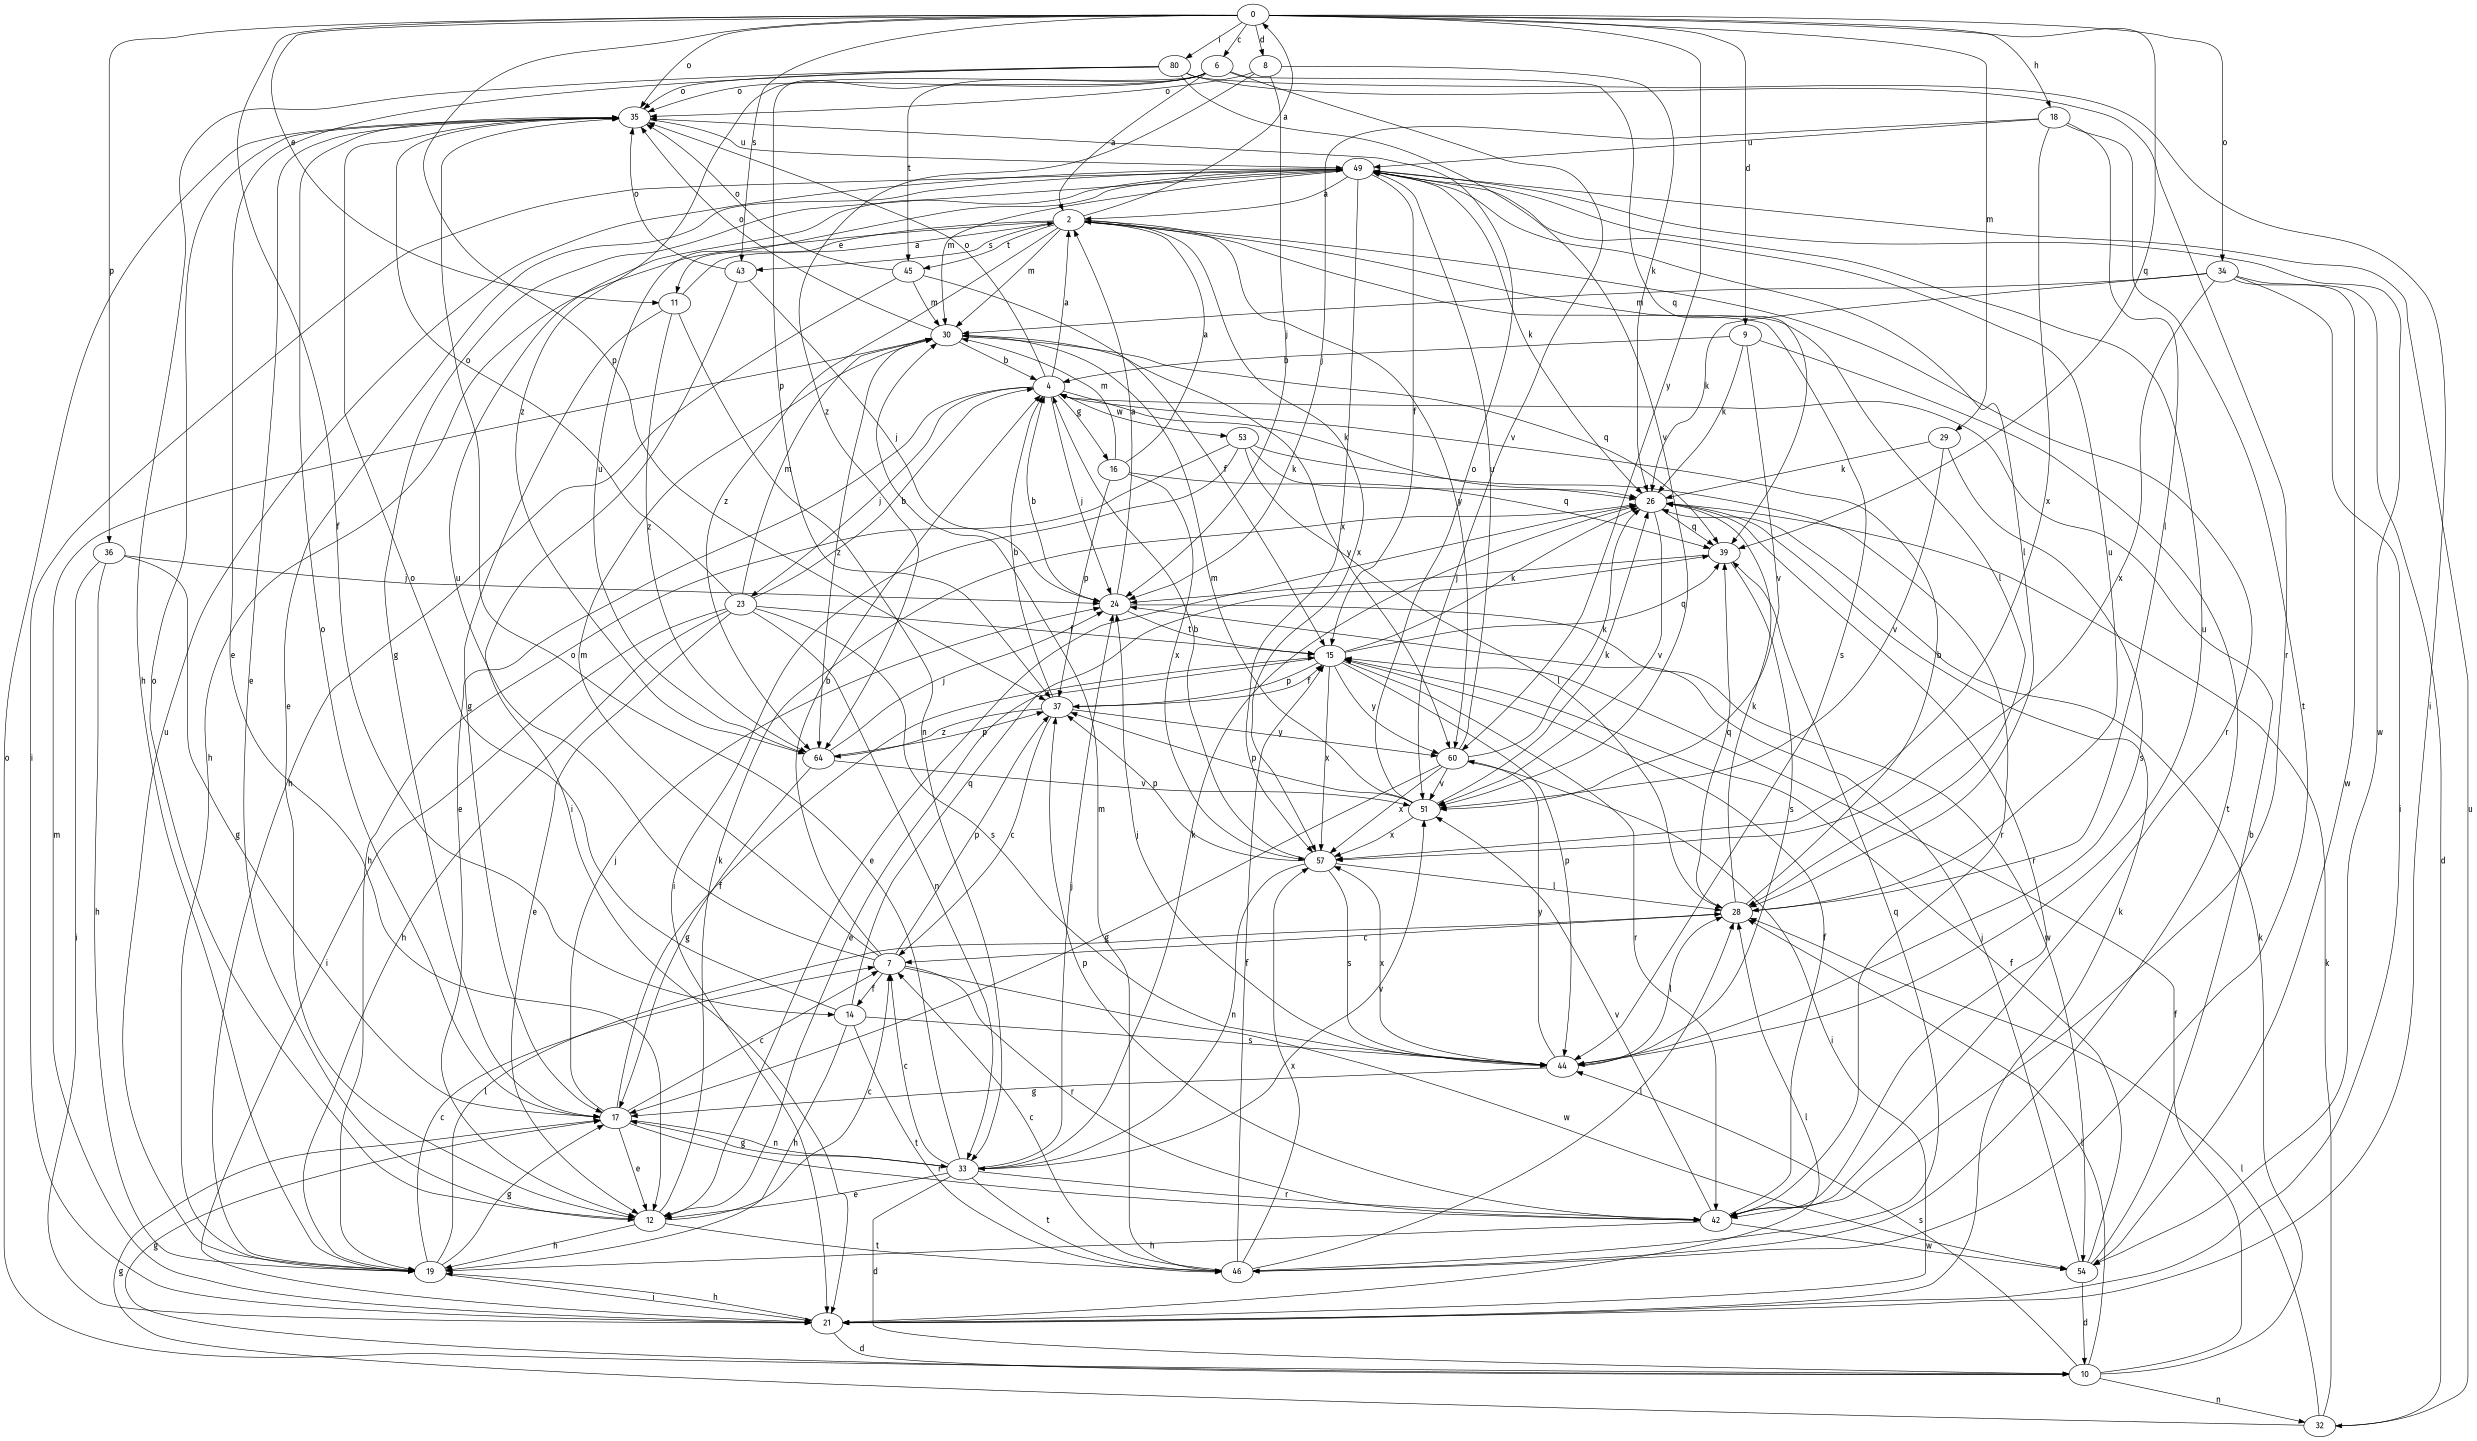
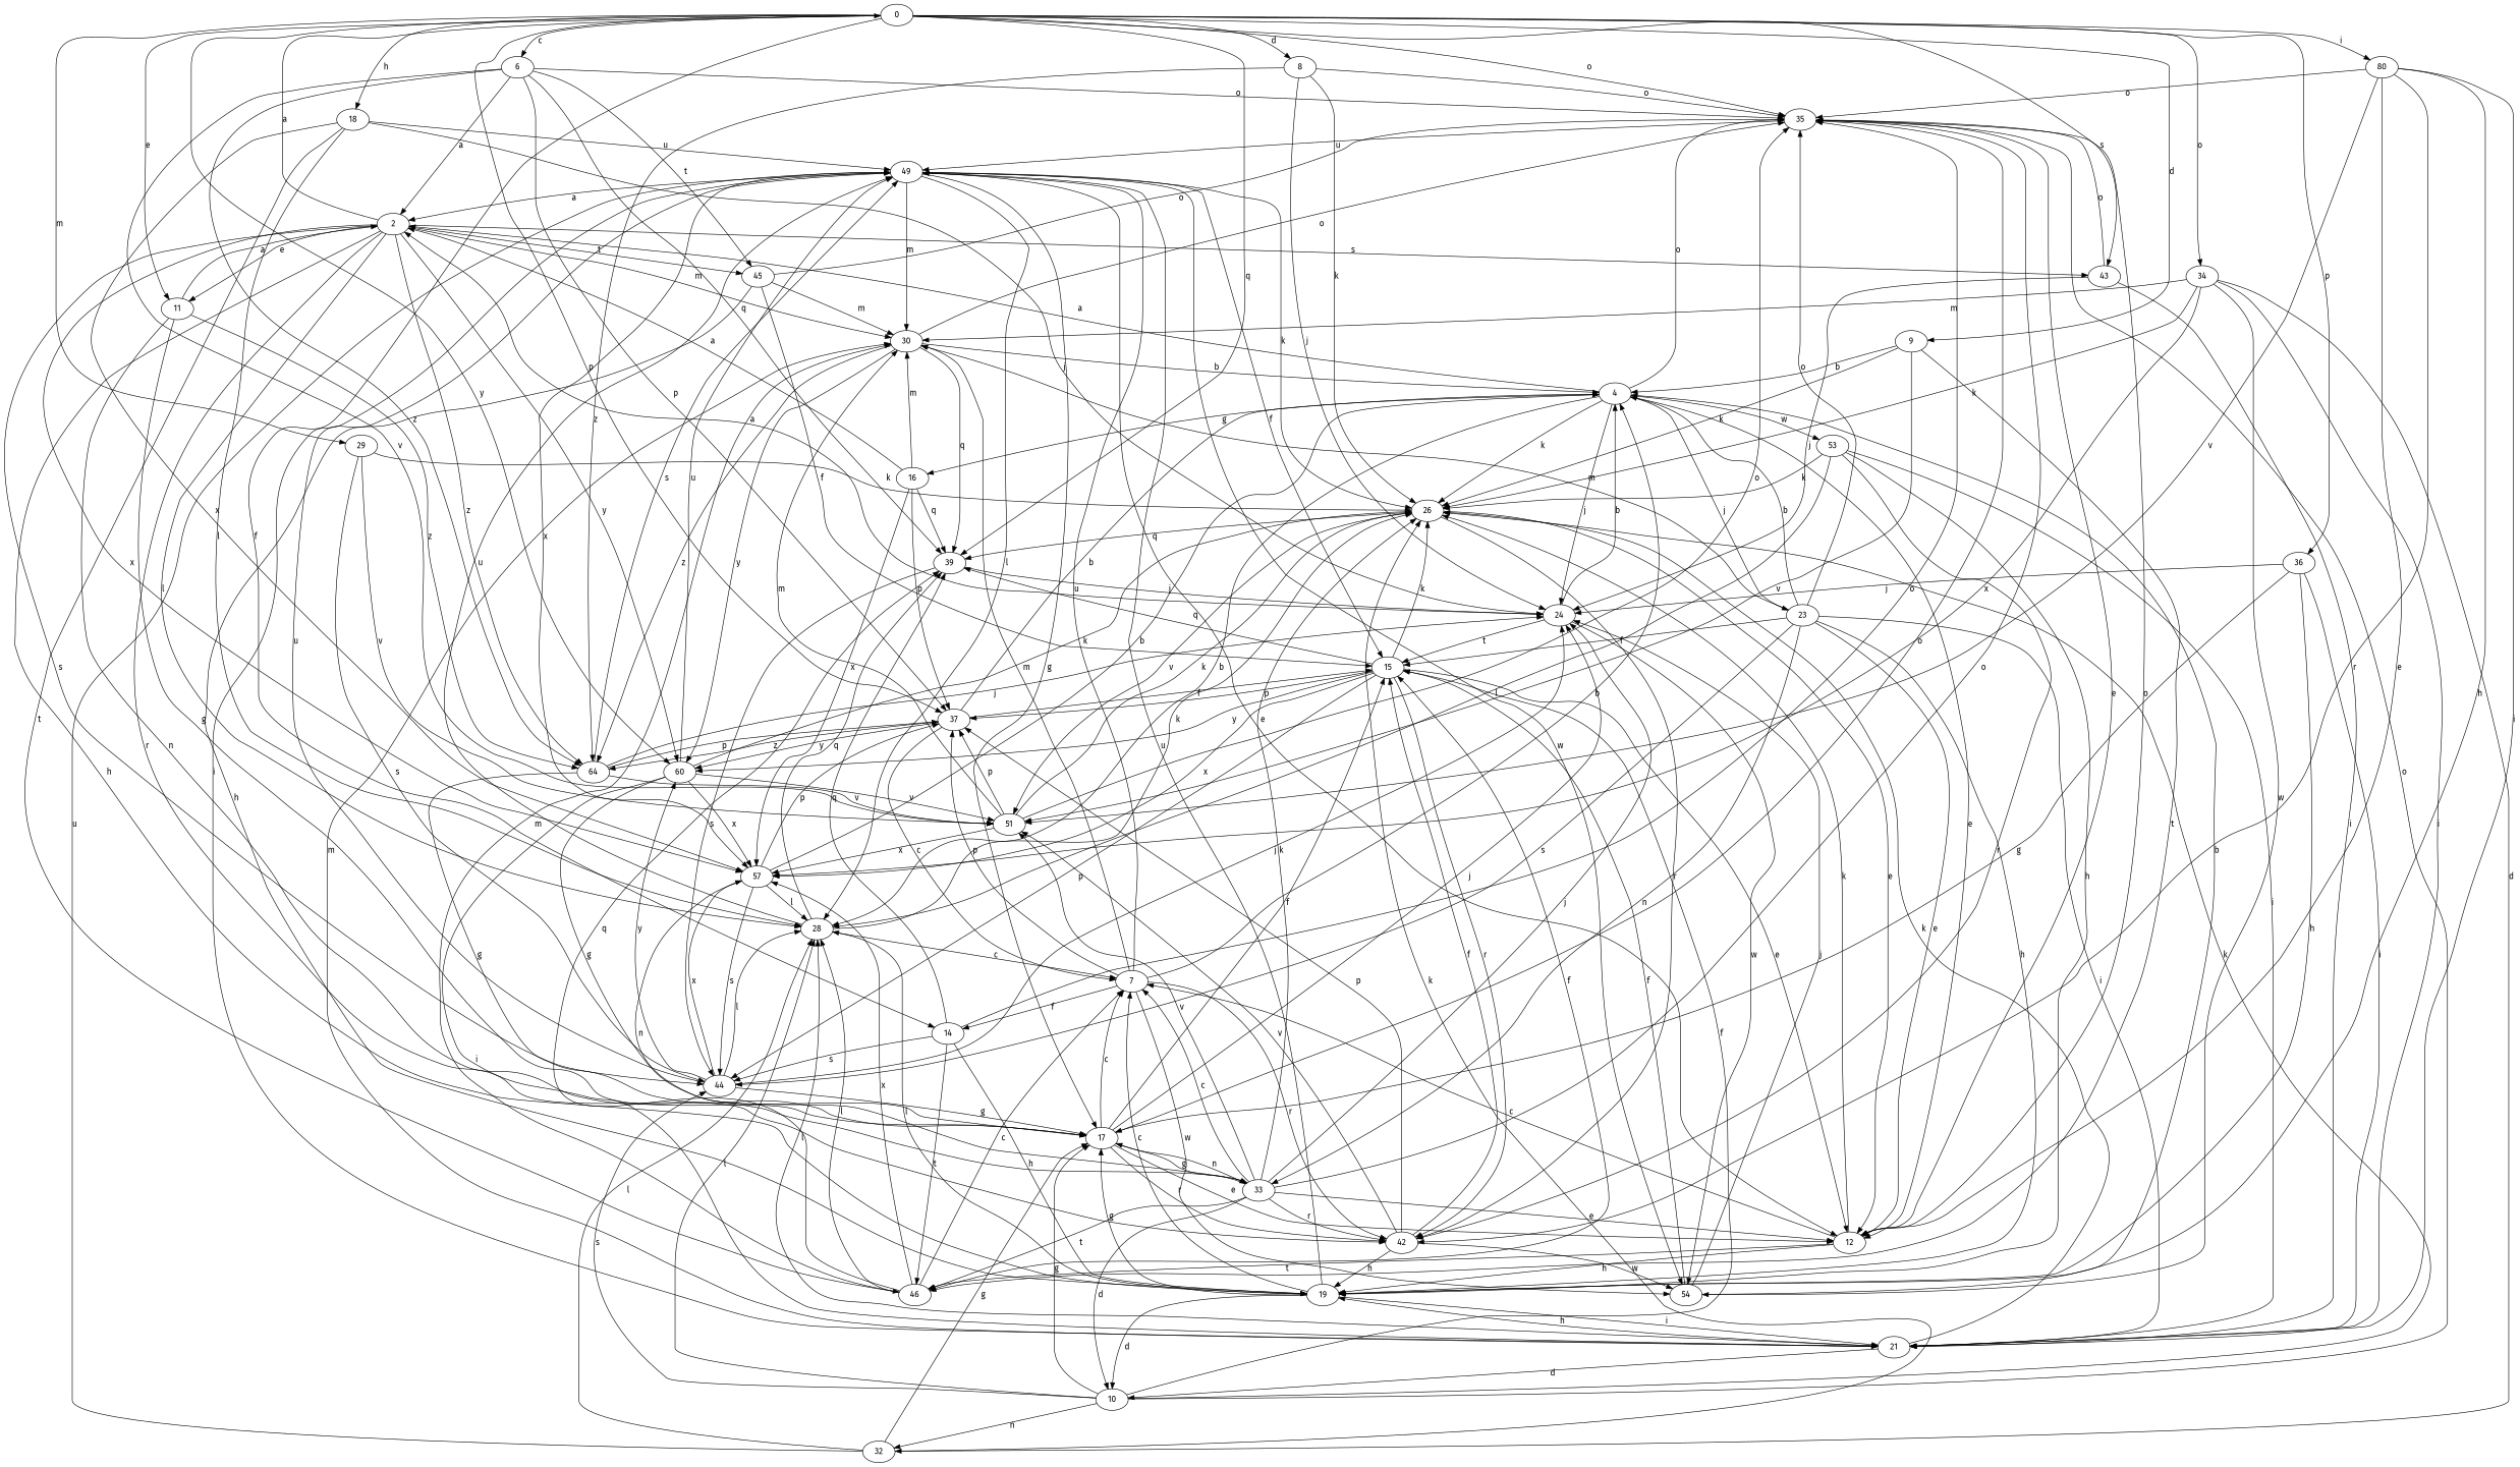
  strict digraph {
    fontname="Fira Sans"
    node [fontname="Fira Sans"]
    edge [fontname="Fira Sans"]
    0
    6
    8
    9
    11
    14
    18
    n8 [label=80]
    29
    34
    35
    36
    37
    39
    43
    60
    2
    45
    64
    51
    24
    26
    4
    46
    17
    33
    19
    44
    28
    57
    49
    42
    12
    21
    30
    54
    32
    7
    15
    10
    16
    23
    53
    0 -> 6 [label=c]
    0 -> 8 [label=d]
    0 -> 9 [label=d]
    0 -> 11 [label=e]
    0 -> 14 [label=f]
    0 -> 18 [label=h]
    0 -> n8 [label=i]
    0 -> 29 [label=m]
    0 -> 34 [label=o]
    0 -> 35 [label=o]
    0 -> 36 [label=p]
    0 -> 37 [label=p]
    0 -> 39 [label=q]
    0 -> 43 [label=s]
    0 -> 60 [label=y]
    6 -> 35 [label=o]
    6 -> 37 [label=p]
    6 -> 39 [label=q]
    6 -> 2 [label=a]
    6 -> 45 [label=t]
    6 -> 64 [label=z]
    6 -> 51 [label=v]
    8 -> 35 [label=o]
    8 -> 64 [label=z]
    8 -> 24 [label=j]
    8 -> 26 [label=k]
    9 -> 51 [label=v]
    9 -> 26 [label=k]
    9 -> 4 [label=b]
    9 -> 46 [label=t]
    11 -> 2 [label=a]
    11 -> 64 [label=z]
    11 -> 17 [label=g]
    11 -> 33 [label=n]
    14 -> 35 [label=o]
    14 -> 39 [label=q]
    14 -> 46 [label=t]
    14 -> 19 [label=h]
    14 -> 44 [label=s]
    18 -> 24 [label=j]
    18 -> 46 [label=t]
    18 -> 28 [label=l]
    18 -> 57 [label=x]
    18 -> 49 [label=u]
    n8 -> 35 [label=o]
    n8 -> 51 [label=v]
    n8 -> 19 [label=h]
    n8 -> 42 [label=r]
    n8 -> 12 [label=e]
    n8 -> 21 [label=i]
    29 -> 51 [label=v]
    29 -> 26 [label=k]
    29 -> 44 [label=s]
    34 -> 26 [label=k]
    34 -> 57 [label=x]
    34 -> 21 [label=i]
    34 -> 30 [label=m]
    34 -> 54 [label=w]
    34 -> 32 [label=d]
    35 -> 49 [label=u]
    35 -> 12 [label=e]
    36 -> 24 [label=j]
    36 -> 17 [label=g]
    36 -> 19 [label=h]
    36 -> 21 [label=i]
    37 -> 60 [label=y]
    37 -> 64 [label=z]
    37 -> 4 [label=b]
    37 -> 7 [label=c]
    37 -> 15 [label=f]
    39 -> 24 [label=j]
    39 -> 44 [label=s]
    43 -> 35 [label=o]
    43 -> 24 [label=j]
    43 -> 21 [label=i]
    60 -> 51 [label=v]
    60 -> 26 [label=k]
    60 -> 17 [label=g]
    60 -> 57 [label=x]
    60 -> 49 [label=u]
    60 -> 21 [label=i]
    2 -> 0 [label=a]
    2 -> 11 [label=e]
    2 -> 43 [label=s]
    2 -> 60 [label=y]
    2 -> 45 [label=t]
    2 -> 64 [label=z]
    2 -> 19 [label=h]
    2 -> 44 [label=s]
    2 -> 28 [label=l]
    2 -> 57 [label=x]
    2 -> 42 [label=r]
    2 -> 30 [label=m]
    45 -> 35 [label=o]
    45 -> 19 [label=h]
    45 -> 30 [label=m]
    45 -> 15 [label=f]
    64 -> 37 [label=p]
    64 -> 51 [label=v]
    64 -> 24 [label=j]
    64 -> 17 [label=g]
-   64 -> 49 [label=u]
+   64 -> 49 [label=s]
    51 -> 35 [label=o]
    51 -> 37 [label=p]
    51 -> 26 [label=k]
    51 -> 57 [label=x]
    51 -> 30 [label=m]
    24 -> 2 [label=a]
    24 -> 4 [label=b]
    24 -> 54 [label=w]
    24 -> 15 [label=t]
    26 -> 39 [label=q]
    26 -> 51 [label=v]
    26 -> 42 [label=r]
    26 -> 12 [label=e]
    4 -> 35 [label=o]
    4 -> 2 [label=a]
    4 -> 24 [label=j]
    4 -> 26 [label=k]
    4 -> 12 [label=e]
    4 -> 16 [label=g]
    4 -> 23 [label=j]
    4 -> 53 [label=w]
    46 -> 39 [label=q]
    46 -> 28 [label=l]
    46 -> 57 [label=x]
    46 -> 30 [label=m]
    46 -> 7 [label=c]
    46 -> 15 [label=f]
    17 -> 35 [label=o]
    17 -> 24 [label=j]
    17 -> 33 [label=n]
    17 -> 42 [label=r]
    17 -> 12 [label=e]
    17 -> 7 [label=c]
    17 -> 15 [label=f]
    33 -> 35 [label=o]
    33 -> 51 [label=v]
    33 -> 24 [label=j]
    33 -> 26 [label=k]
    33 -> 46 [label=t]
    33 -> 17 [label=g]
    33 -> 42 [label=r]
    33 -> 12 [label=e]
    33 -> 7 [label=c]
    33 -> 10 [label=d]
    19 -> 17 [label=g]
    19 -> 28 [label=l]
    19 -> 49 [label=u]
    19 -> 21 [label=i]
    19 -> 7 [label=c]
-   54 -> 10 [label=d]
+   19 -> 10 [label=d]
    44 -> 60 [label=y]
    44 -> 24 [label=j]
    44 -> 17 [label=g]
    44 -> 28 [label=l]
    44 -> 57 [label=x]
    44 -> 49 [label=u]
    28 -> 39 [label=q]
    28 -> 26 [label=k]
-   28 -> 4 [label=b]
+   4 -> 28 [label=b]
    28 -> 49 [label=u]
    28 -> 7 [label=c]
    57 -> 37 [label=p]
    57 -> 4 [label=b]
    57 -> 33 [label=n]
    57 -> 44 [label=s]
    57 -> 28 [label=l]
    49 -> 2 [label=a]
    49 -> 26 [label=k]
    49 -> 17 [label=g]
    49 -> 28 [label=l]
    49 -> 57 [label=x]
    49 -> 12 [label=e]
    49 -> 21 [label=i]
    49 -> 30 [label=m]
    49 -> 54 [label=w]
    49 -> 15 [label=f]
    42 -> 37 [label=p]
    42 -> 51 [label=v]
    42 -> 19 [label=h]
    42 -> 54 [label=w]
    42 -> 15 [label=f]
    12 -> 35 [label=o]
    12 -> 26 [label=k]
    12 -> 46 [label=t]
    12 -> 19 [label=h]
    12 -> 7 [label=c]
    21 -> 26 [label=k]
    21 -> 19 [label=h]
    21 -> 28 [label=l]
    21 -> 30 [label=m]
    21 -> 10 [label=d]
    30 -> 35 [label=o]
    30 -> 39 [label=q]
    30 -> 60 [label=y]
    30 -> 64 [label=z]
    30 -> 4 [label=b]
    54 -> 24 [label=j]
    54 -> 4 [label=b]
    54 -> 15 [label=f]
    32 -> 26 [label=k]
    32 -> 17 [label=g]
    32 -> 28 [label=l]
    32 -> 49 [label=u]
    7 -> 14 [label=f]
    7 -> 37 [label=p]
    7 -> 4 [label=b]
    7 -> 49 [label=u]
    7 -> 42 [label=r]
    7 -> 30 [label=m]
    7 -> 54 [label=w]
    15 -> 37 [label=p]
    15 -> 39 [label=q]
    15 -> 60 [label=y]
    15 -> 26 [label=k]
    15 -> 44 [label=p]
    15 -> 57 [label=x]
    15 -> 42 [label=r]
    15 -> 12 [label=e]
    10 -> 35 [label=o]
    10 -> 26 [label=k]
    10 -> 17 [label=g]
    10 -> 44 [label=s]
    10 -> 28 [label=l]
    10 -> 32 [label=n]
    10 -> 15 [label=f]
    16 -> 37 [label=p]
    16 -> 39 [label=q]
    16 -> 2 [label=a]
    16 -> 57 [label=x]
    16 -> 30 [label=m]
    23 -> 35 [label=o]
    23 -> 4 [label=b]
    23 -> 33 [label=n]
    23 -> 19 [label=h]
    23 -> 44 [label=s]
    23 -> 12 [label=e]
    23 -> 21 [label=i]
    23 -> 30 [label=m]
    23 -> 15 [label=f]
    53 -> 26 [label=k]
    53 -> 19 [label=h]
    53 -> 28 [label=l]
    53 -> 42 [label=r]
    53 -> 21 [label=i]
  }
